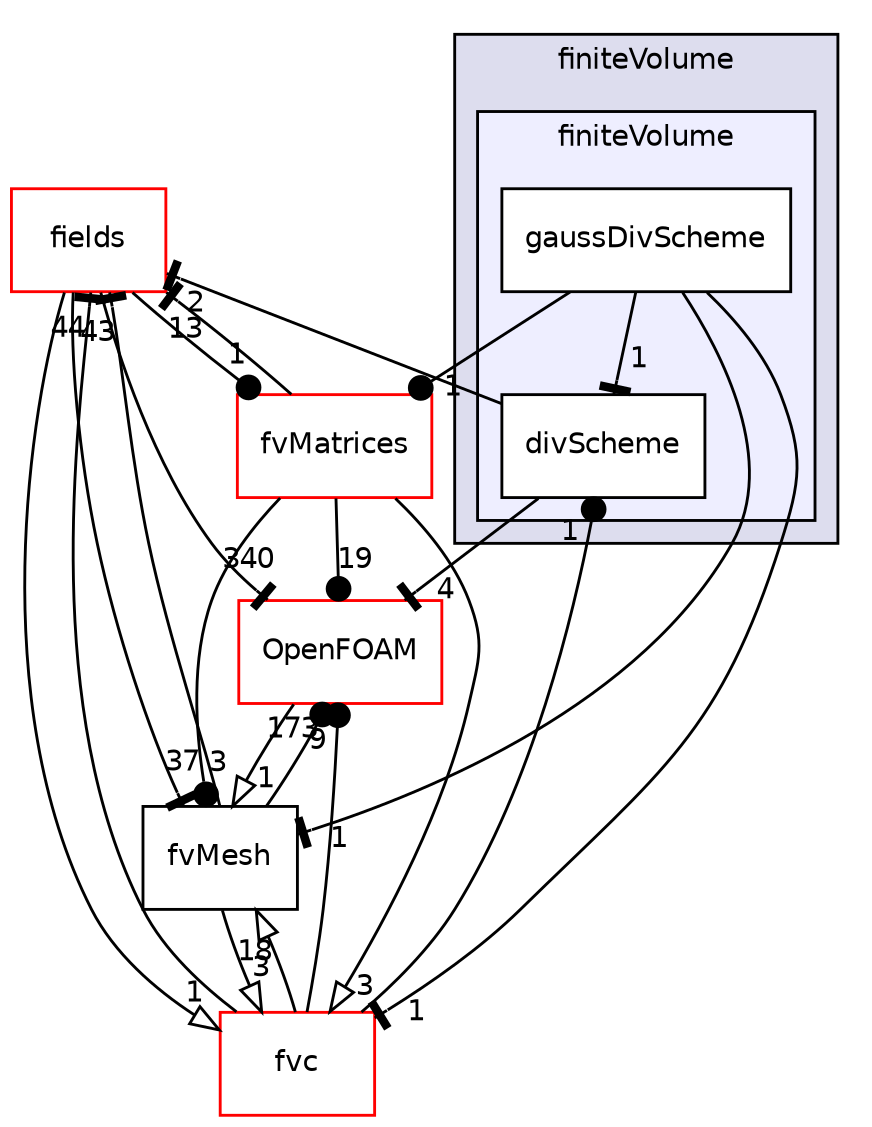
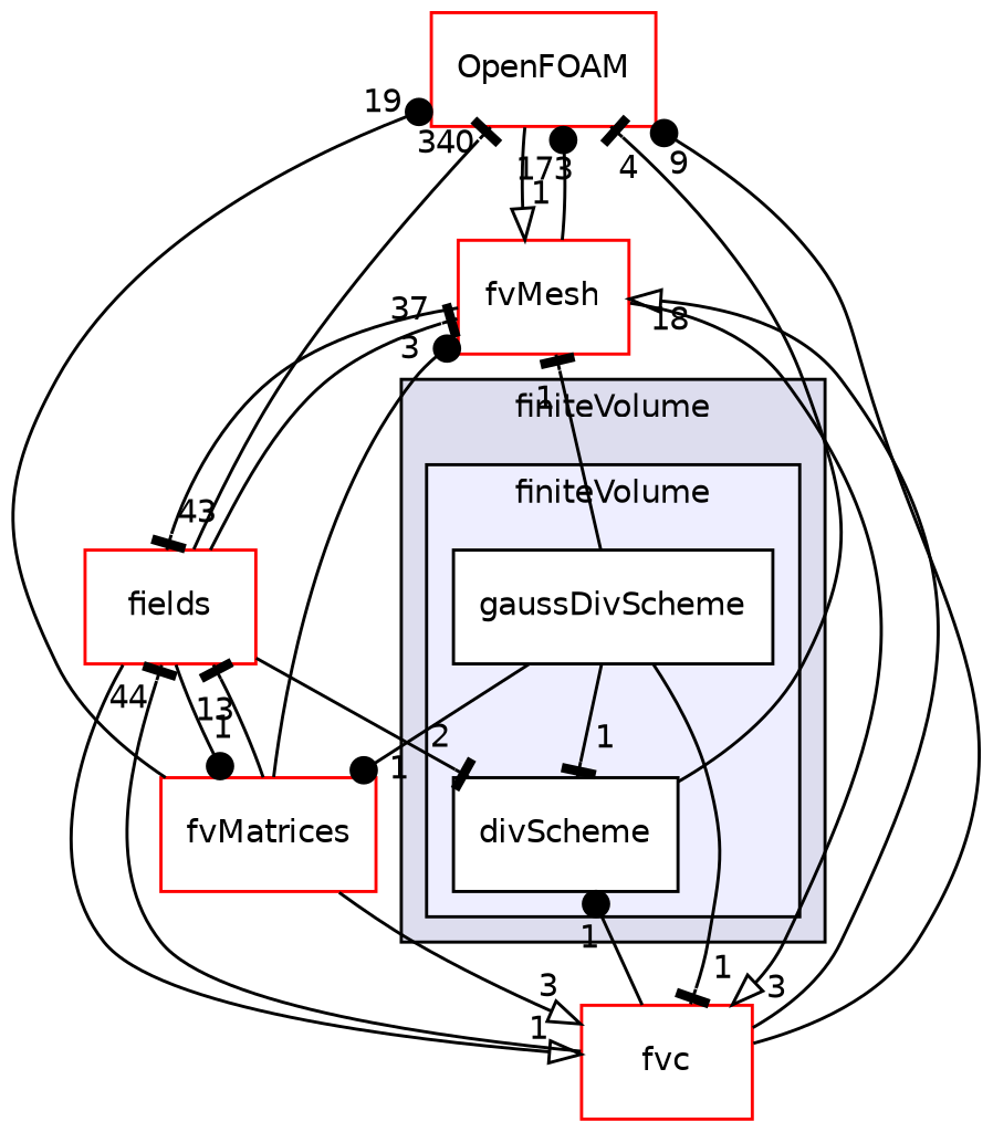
  digraph {
    compound=true
    node [color=red fontname=Helvetica fontsize=10 shape=box]
    edge [arrowhead=tee headlabel=1 labeldistance=1.5 labelfontname=Helvetica labelfontsize=10]
    n1 [color=black fillcolor=white label=divScheme style=filled]
    n2 [color=black fillcolor=white label=gaussDivScheme style=filled]
    n3 [label=fields]
    n4 [label=OpenFOAM]
    n5 [label=fvc]
-   n6 [color=black label=fvMesh]
+   n6 [label=fvMesh]
    n7 [label=fvMatrices]
    subgraph cluster_1 {
      bgcolor="#ddddee"
      fontname=Helvetica
      fontsize=10
      label=finiteVolume
      pencolor=black
      subgraph cluster_2 {
        bgcolor="#eeeeff"
        fontname=Helvetica
        fontsize=10
        label=finiteVolume
        pencolor=black
        n1
        n2
      }
    }
-   n1 -> n3 [headlabel=2]
+   n3 -> n1 [headlabel=2]
    n1 -> n4 [headlabel=4]
    n2 -> n1
    n2 -> n5
    n2 -> n6
    n2 -> n7 [arrowhead=dot]
    n3 -> n4 [headlabel=340]
    n3 -> n5 [arrowhead=onormal]
    n3 -> n6 [headlabel=37]
    n3 -> n7 [arrowhead=dot]
    n4 -> n6 [arrowhead=onormal]
    n5 -> n1 [arrowhead=dot]
    n5 -> n3 [headlabel=44]
    n5 -> n4 [arrowhead=dot headlabel=9]
    n5 -> n6 [arrowhead=onormal headlabel=18]
    n6 -> n3 [headlabel=43]
    n6 -> n4 [arrowhead=dot headlabel=173]
    n6 -> n5 [arrowhead=onormal headlabel=3]
    n7 -> n3 [headlabel=13]
    n7 -> n4 [arrowhead=dot headlabel=19]
    n7 -> n5 [arrowhead=onormal headlabel=3]
    n7 -> n6 [arrowhead=dot headlabel=3]
  }
